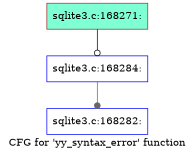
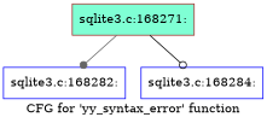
  digraph {
    label="CFG for 'yy_syntax_error' function"
    node [color=blue fillcolor=white shape=record style=filled]
    n1 [color=brown fillcolor=aquamarine label="{sqlite3.c:168271:}"]
    n2 [label="{sqlite3.c:168282:}"]
    n3 [label="{sqlite3.c:168284:}"]
-   n3 -> n2 [arrowhead=dot color=gray40]
+   n1 -> n2 [arrowhead=dot color=gray40]
    n1 -> n3 [arrowhead=odot color=black]
  }
